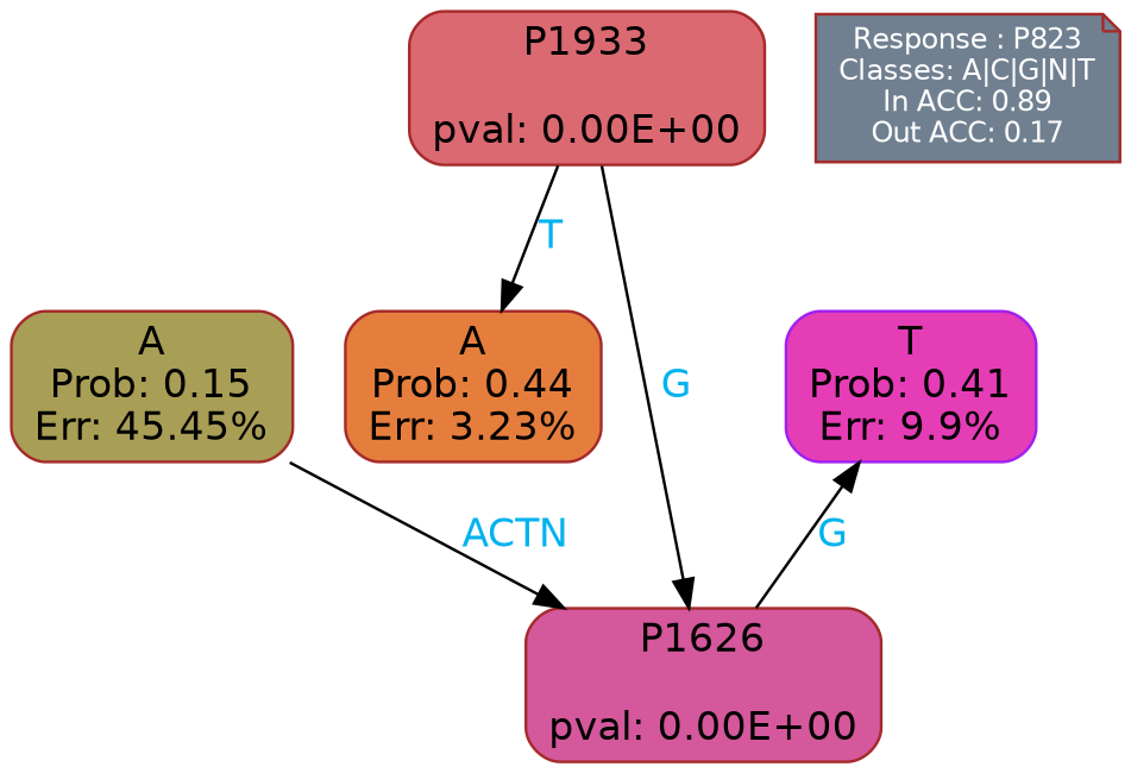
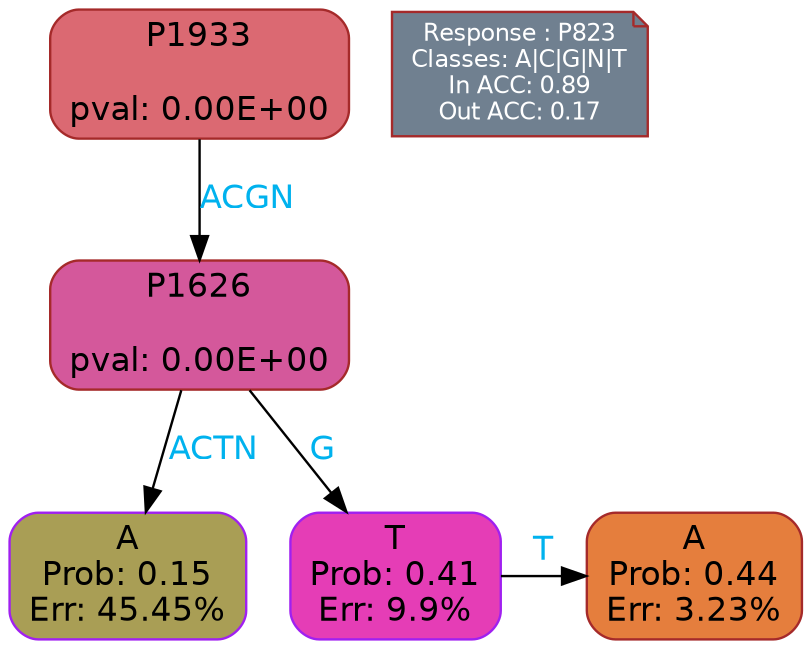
  digraph {
    ranksep=equally
    splines=polylines
    node [color=brown fontname=helvetica shape=box style="filled, rounded"]
    edge [fontcolor=deepskyblue2 fontname=helvetica]
-   n1 [fillcolor="#a99e55" label="A\nProb: 0.15\nErr: 45.45%"]
+   n1 [color=purple fillcolor="#a99e55" label="A\nProb: 0.15\nErr: 45.45%"]
    n2 [color=purple fillcolor="#e53db6" label="T\nProb: 0.41\nErr: 9.9%"]
    n3 [fillcolor="#e57e3d" label="A\nProb: 0.44\nErr: 3.23%"]
    n4 [align=left fillcolor=slategray fontcolor=white fontsize=10 label="Response : P823\nClasses: A|C|G|N|T\nIn ACC: 0.89\nOut ACC: 0.17\n" shape=note style=filled]
    n5 [fillcolor="#db6972" label="P1933\n\npval: 0.00E+00"]
    n6 [fillcolor="#d4589b" label="P1626\n\npval: 0.00E+00"]
    subgraph sub_1 {
      rank=same
      n1
      n2
      n3
    }
    subgraph sub_2 {
      rank=same
      n4
      n5
    }
-   n5 -> n3 [label=T]
-   n5 -> n6 [label=G]
-   n1 -> n6 [label=ACTN]
+   n2 -> n3 [label=T]
+   n5 -> n6 [label=ACGN]
+   n6 -> n1 [label=ACTN]
    n6 -> n2 [label=G]
  }
